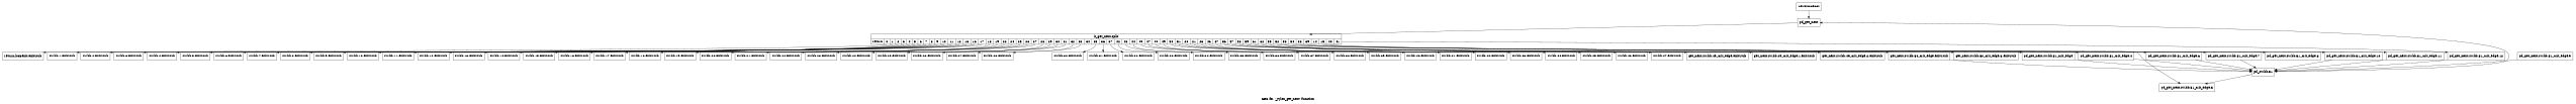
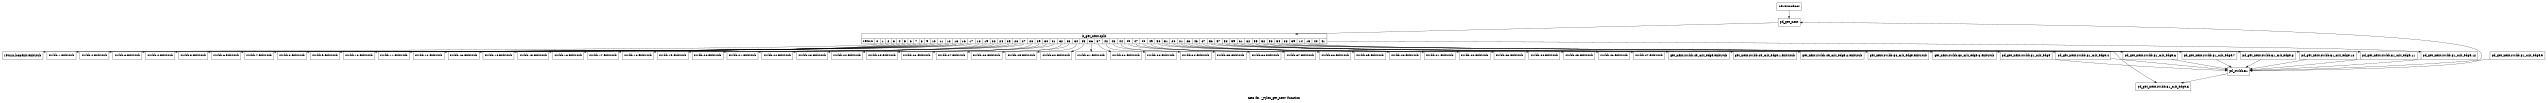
  digraph {
    label="CFG for '_yylex_get_next' function"
    node [shape=record]
    n1 [label="{newFuncRoot}"]
    n2 [label="{pd_get_next}"]
    n3 [label="{it_get_next.split|{<s0>return|<s1>0|<s2>1|<s3>2|<s4>3|<s5>4|<s6>5|<s7>6|<s8>7|<s9>8|<s10>9|<s11>10|<s12>11|<s13>12|<s14>13|<s15>16|<s16>17|<s17>18|<s18>19|<s19>22|<s20>24|<s21>25|<s22>26|<s23>27|<s24>28|<s25>29|<s26>30|<s27>31|<s28>32|<s29>33|<s30>34|<s31>35|<s32>36|<s33>37|<s34>42|<s35>43|<s36>44|<s37>45|<s38>47|<s39>48|<s40>49|<s41>50|<s42>51|<s43>20|<s44>21|<s45>23|<s46>46|<s47>67|<s48>56|<s49>57|<s50>58|<s51>59|<s52>61|<s53>62|<s54>55|<s55>52|<s56>53|<s57>54|<s58>38|<s59>39|<s60>14|<s61>15|<s62>40|<s63>41}}"]
    n4 [label="{return.loopexit.exitStub}"]
    n5 [label="{sw.bb.1.exitStub}"]
    n6 [label="{sw.bb.2.exitStub}"]
    n7 [label="{sw.bb.3.exitStub}"]
    n8 [label="{sw.bb.4.exitStub}"]
    n9 [label="{sw.bb.5.exitStub}"]
    n10 [label="{sw.bb.6.exitStub}"]
    n11 [label="{sw.bb.7.exitStub}"]
    n12 [label="{sw.bb.8.exitStub}"]
    n13 [label="{sw.bb.9.exitStub}"]
    n14 [label="{sw.bb.10.exitStub}"]
    n15 [label="{sw.bb.11.exitStub}"]
    n16 [label="{sw.bb.12.exitStub}"]
    n17 [label="{sw.bb.13.exitStub}"]
    n18 [label="{sw.bb.14.exitStub}"]
    n19 [label="{sw.bb.15.exitStub}"]
    n20 [label="{sw.bb.16.exitStub}"]
    n21 [label="{sw.bb.17.exitStub}"]
    n22 [label="{sw.bb.18.exitStub}"]
    n23 [label="{sw.bb.19.exitStub}"]
    n24 [label="{sw.bb.20.exitStub}"]
    n25 [label="{sw.bb.21.exitStub}"]
    n26 [label="{sw.bb.22.exitStub}"]
    n27 [label="{sw.bb.23.exitStub}"]
    n28 [label="{sw.bb.24.exitStub}"]
    n29 [label="{sw.bb.25.exitStub}"]
    n30 [label="{sw.bb.26.exitStub}"]
    n31 [label="{sw.bb.27.exitStub}"]
    n32 [label="{sw.bb.28.exitStub}"]
+   n33 [label="{sw.bb.29.exitStub}"]
    n34 [label="{sw.bb.30.exitStub}"]
    n35 [label="{sw.bb.31.exitStub}"]
    n36 [label="{sw.bb.32.exitStub}"]
    n37 [label="{sw.bb.33.exitStub}"]
    n38 [label="{sw.bb.34.exitStub}"]
    n39 [label="{sw.bb.35.exitStub}"]
    n40 [label="{sw.bb.36.exitStub}"]
    n41 [label="{sw.bb.37.exitStub}"]
    n42 [label="{sw.bb.38.exitStub}"]
    n43 [label="{sw.bb.39.exitStub}"]
    n44 [label="{sw.bb.40.exitStub}"]
    n45 [label="{sw.bb.41.exitStub}"]
    n46 [label="{sw.bb.42.exitStub}"]
    n47 [label="{sw.bb.43.exitStub}"]
    n48 [label="{sw.bb.44.exitStub}"]
    n49 [label="{sw.bb.45.exitStub}"]
    n50 [label="{sw.bb.46.exitStub}"]
    n51 [label="{sw.bb.47.exitStub}"]
    n52 [label="{get_next.sw.bb.49_crit_edge.exitStub}"]
    n53 [label="{get_next.sw.bb.49_crit_edge.1.exitStub}"]
    n54 [label="{get_next.sw.bb.49_crit_edge.2.exitStub}"]
    n55 [label="{get_next.sw.bb.50_crit_edge.exitStub}"]
    n56 [label="{get_next.sw.bb.50_crit_edge.3.exitStub}"]
    n57 [label="{pd_get_next.sw.bb.51_crit_edge}"]
    n58 [label="{pd_get_next.sw.bb.51_crit_edge.4}"]
    n59 [label="{pd_get_next.sw.bb.51_crit_edge.5}"]
    n60 [label="{pd_get_next.sw.bb.51_crit_edge.6}"]
    n61 [label="{pd_get_next.sw.bb.51_crit_edge.7}"]
    n62 [label="{pd_get_next.sw.bb.51_crit_edge.8}"]
    n63 [label="{pd_get_next.sw.bb.51_crit_edge.10}"]
    n64 [label="{pd_get_next.sw.bb.51_crit_edge.11}"]
    n65 [label="{pd_get_next.sw.bb.51_crit_edge.12}"]
    n66 [label="{pd_sw.bb.51}"]
    n67 [label="{pd_get_next.sw.bb.51_crit_edge.9}"]
    n1 -> n2
    n2 -> n3
    n3 -> n4 [tailport=s1]
    n3 -> n5 [tailport=s2]
    n3 -> n6 [tailport=s3]
    n3 -> n7 [tailport=s4]
    n3 -> n8 [tailport=s5]
    n3 -> n9 [tailport=s6]
    n3 -> n10 [tailport=s7]
    n3 -> n11 [tailport=s8]
    n3 -> n12 [tailport=s9]
    n3 -> n13 [tailport=s10]
    n3 -> n14 [tailport=s11]
    n3 -> n15 [tailport=s12]
    n3 -> n16 [tailport=s13]
    n3 -> n17 [tailport=s14]
    n3 -> n18 [tailport=s15]
    n3 -> n19 [tailport=s16]
    n3 -> n20 [tailport=s17]
    n3 -> n21 [tailport=s18]
    n3 -> n22 [tailport=s19]
    n3 -> n23 [tailport=s20]
    n3 -> n24 [tailport=s21]
    n3 -> n25 [tailport=s22]
    n3 -> n26 [tailport=s23]
    n3 -> n27 [tailport=s24]
    n3 -> n28 [tailport=s25]
    n3 -> n29 [tailport=s26]
    n3 -> n30 [tailport=s27]
    n3 -> n31 [tailport=s28]
    n3 -> n32 [tailport=s29]
+   n3 -> n33 [tailport=s30]
    n3 -> n34 [tailport=s31]
    n3 -> n35 [tailport=s32]
    n3 -> n36 [tailport=s33]
    n3 -> n37 [tailport=s34]
    n3 -> n38 [tailport=s35]
    n3 -> n39 [tailport=s36]
    n3 -> n40 [tailport=s37]
    n3 -> n41 [tailport=s38]
    n3 -> n42 [tailport=s39]
    n3 -> n43 [tailport=s40]
    n3 -> n44 [tailport=s41]
    n3 -> n45 [tailport=s42]
    n3 -> n46 [tailport=s43]
    n3 -> n47 [tailport=s44]
    n3 -> n48 [tailport=s45]
    n3 -> n49 [tailport=s46]
    n3 -> n50 [tailport=s47]
    n3 -> n51 [tailport=s48]
    n3 -> n52 [tailport=s49]
    n3 -> n53 [tailport=s50]
    n3 -> n54 [tailport=s51]
    n3 -> n55 [tailport=s52]
    n3 -> n56 [tailport=s53]
    n3 -> n57 [tailport=s54]
    n3 -> n58 [tailport=s55]
    n3 -> n59 [tailport=s56]
    n3 -> n60 [tailport=s57]
    n3 -> n61 [tailport=s58]
    n3 -> n62 [tailport=s59]
    n3 -> n63 [tailport=s61]
    n3 -> n64 [tailport=s62]
    n3 -> n65 [tailport=s63]
    n57 -> n66
    n58 -> n66
    n60 -> n66
    n61 -> n66
-   n55 -> n66
+   n62 -> n66
    n63 -> n66
    n64 -> n66
    n65 -> n66
    n66 -> n2
    n66 -> n59
    n67 -> n66
  }
